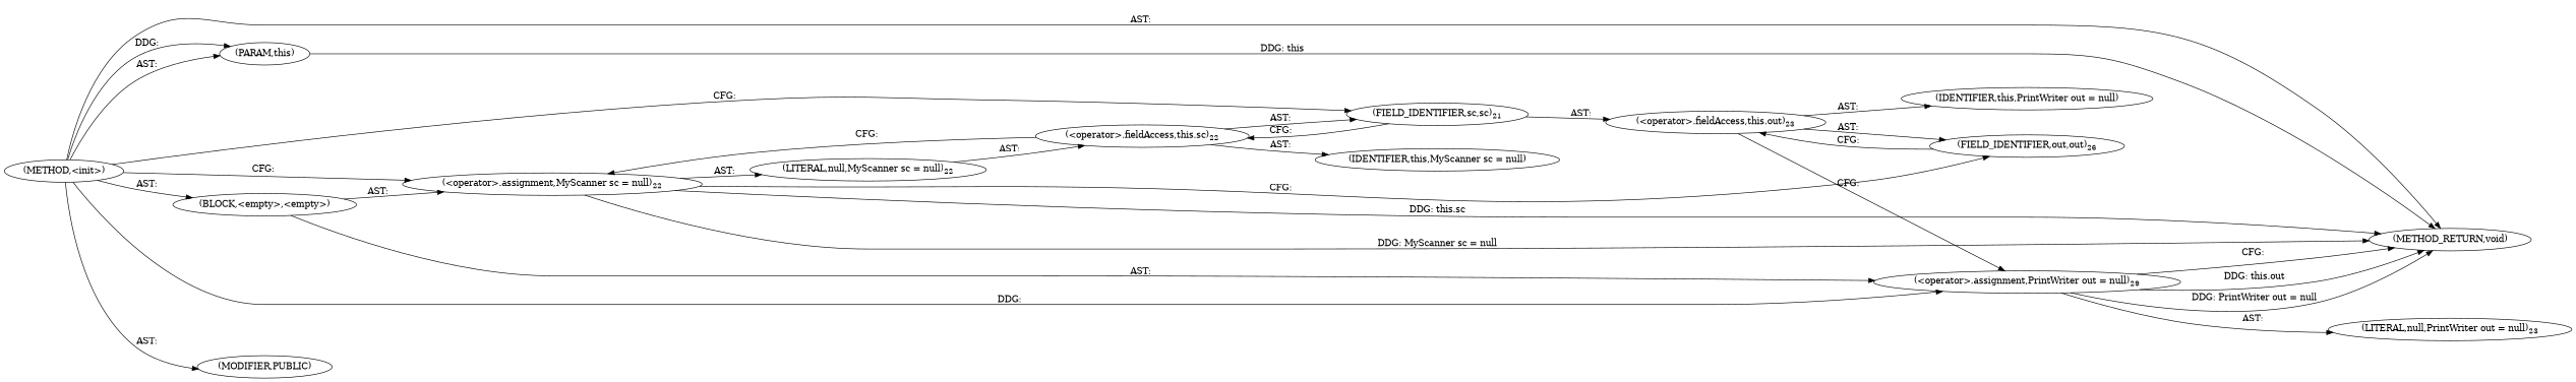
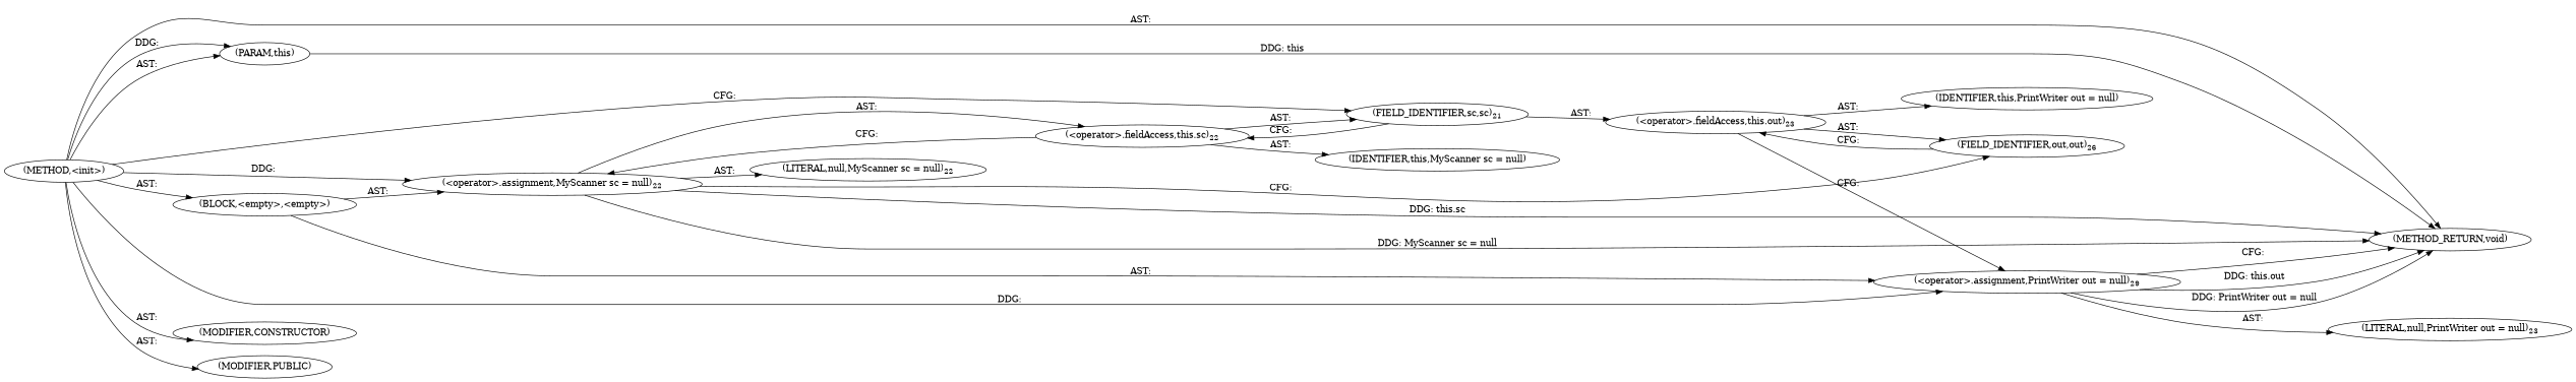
  digraph {
    rankdir=LR
    n1 [label=<(METHOD,&lt;init&gt;)>]
    n2 [label=<(PARAM,this)>]
    n3 [label=<(BLOCK,&lt;empty&gt;,&lt;empty&gt;)>]
    n4 [label=<(&lt;operator&gt;.assignment,MyScanner sc = null)<SUB>22</SUB>>]
    n5 [label=<(FIELD_IDENTIFIER,sc,sc)<SUB>21</SUB>>]
    n6 [label=<(&lt;operator&gt;.assignment,PrintWriter out = null)<SUB>29</SUB>>]
+   n7 [label=<(MODIFIER,CONSTRUCTOR)>]
    n8 [label=<(MODIFIER,PUBLIC)>]
    n9 [label=<(METHOD_RETURN,void)>]
    n10 [label=<(&lt;operator&gt;.fieldAccess,this.sc)<SUB>22</SUB>>]
    n11 [label=<(LITERAL,null,MyScanner sc = null)<SUB>22</SUB>>]
    n12 [label=<(FIELD_IDENTIFIER,out,out)<SUB>26</SUB>>]
    n13 [label=<(&lt;operator&gt;.fieldAccess,this.out)<SUB>23</SUB>>]
    n14 [label=<(LITERAL,null,PrintWriter out = null)<SUB>23</SUB>>]
    n15 [label=<(IDENTIFIER,this,MyScanner sc = null)>]
    n16 [label=<(IDENTIFIER,this,PrintWriter out = null)>]
    n1 -> n2 [label="AST: "]
    n1 -> n2 [label="DDG: "]
    n1 -> n3 [label="AST: "]
-   n1 -> n4 [label="CFG: "]
+   n1 -> n4 [label="DDG: "]
    n1 -> n5 [label="CFG: "]
    n1 -> n6 [label="DDG: "]
+   n1 -> n7 [label="AST: "]
    n1 -> n8 [label="AST: "]
    n1 -> n9 [label="AST: "]
    n2 -> n9 [label="DDG: this"]
    n3 -> n4 [label="AST: "]
    n3 -> n6 [label="AST: "]
    n4 -> n9 [label="DDG: this.sc"]
    n4 -> n9 [label="DDG: MyScanner sc = null"]
-   n11 -> n10 [label="AST: "]
+   n4 -> n10 [label="AST: "]
    n4 -> n11 [label="AST: "]
    n4 -> n12 [label="CFG: "]
    n5 -> n10 [label="CFG: "]
    n5 -> n13 [label="AST: "]
    n6 -> n9 [label="CFG: "]
    n6 -> n9 [label="DDG: this.out"]
    n6 -> n9 [label="DDG: PrintWriter out = null"]
    n6 -> n14 [label="AST: "]
    n10 -> n4 [label="CFG: "]
    n10 -> n5 [label="AST: "]
    n10 -> n15 [label="AST: "]
    n12 -> n13 [label="CFG: "]
    n13 -> n6 [label="CFG: "]
    n13 -> n12 [label="AST: "]
    n13 -> n16 [label="AST: "]
  }
